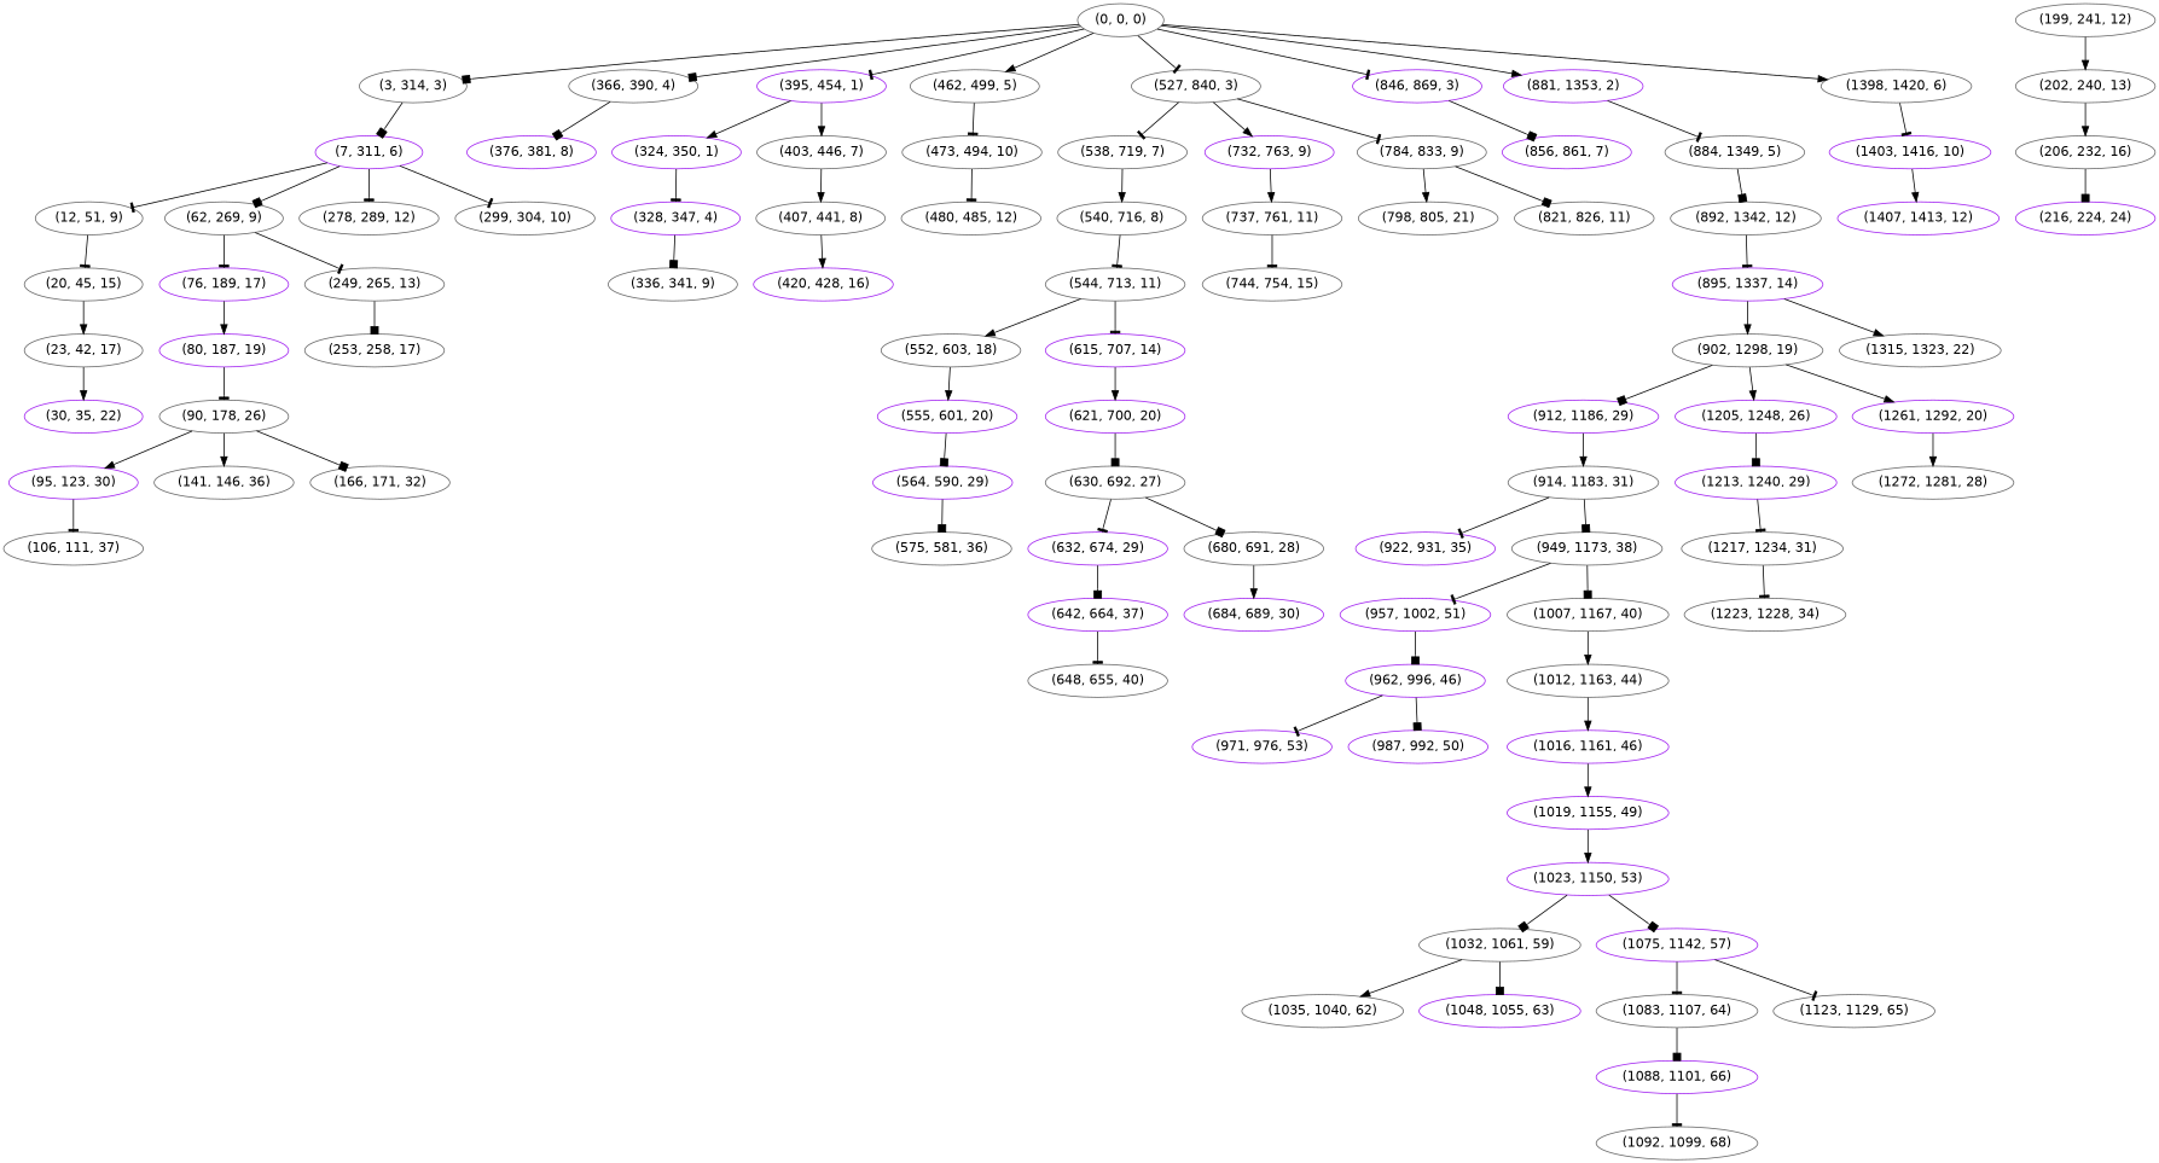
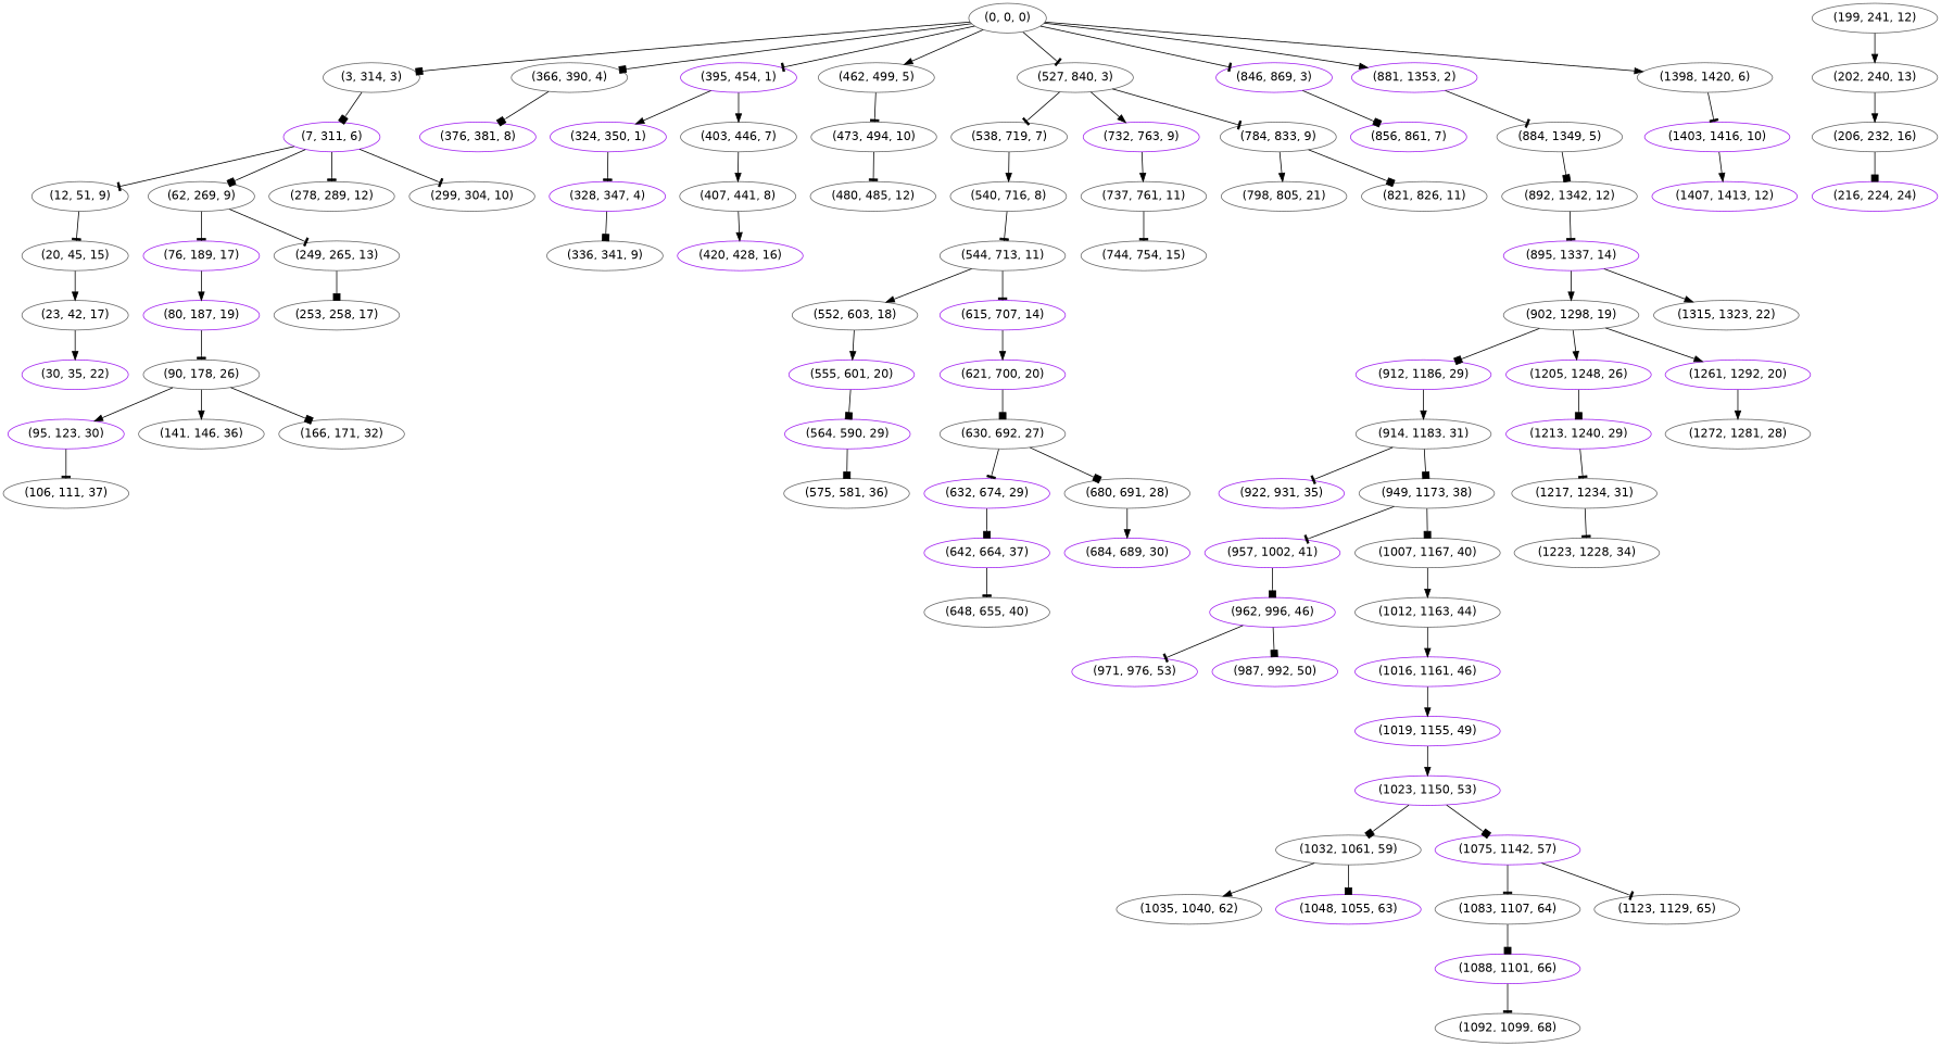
  digraph {
    fontname="DejaVu Sans"
    node [color=gray40 fontname="DejaVu Sans"]
    edge [arrowhead=normal fontname="DejaVu Sans"]
    "(0, 0, 0)"
    "(3, 314, 3)"
    "(366, 390, 4)"
    "(395, 454, 1)" [color=purple]
    "(462, 499, 5)"
    "(527, 840, 3)"
    "(846, 869, 3)" [color=purple]
    "(881, 1353, 2)" [color=purple]
    "(1398, 1420, 6)"
    "(7, 311, 6)" [color=purple]
    "(324, 350, 1)" [color=purple]
    "(328, 347, 4)" [color=purple]
    "(376, 381, 8)" [color=purple]
    "(403, 446, 7)"
    "(473, 494, 10)"
    "(538, 719, 7)"
    "(732, 763, 9)" [color=purple]
    "(784, 833, 9)"
    "(856, 861, 7)" [color=purple]
    "(884, 1349, 5)"
    "(1403, 1416, 10)" [color=purple]
    "(12, 51, 9)"
    "(62, 269, 9)"
    "(278, 289, 12)"
    "(299, 304, 10)"
    "(20, 45, 15)"
    "(76, 189, 17)" [color=purple]
    "(249, 265, 13)"
    "(23, 42, 17)"
    "(30, 35, 22)" [color=purple]
    "(80, 187, 19)" [color=purple]
    "(199, 241, 12)"
    "(202, 240, 13)"
    "(253, 258, 17)"
    "(90, 178, 26)"
    "(95, 123, 30)" [color=purple]
    "(141, 146, 36)"
    "(166, 171, 32)"
    "(106, 111, 37)"
    "(206, 232, 16)"
    "(216, 224, 24)" [color=purple]
    "(336, 341, 9)"
    "(407, 441, 8)"
    "(420, 428, 16)" [color=purple]
    "(480, 485, 12)"
    "(540, 716, 8)"
    "(737, 761, 11)"
    "(798, 805, 21)"
    "(821, 826, 11)"
    "(544, 713, 11)"
    "(552, 603, 18)"
    "(615, 707, 14)" [color=purple]
    "(555, 601, 20)" [color=purple]
    "(621, 700, 20)" [color=purple]
    "(564, 590, 29)" [color=purple]
    "(575, 581, 36)"
    "(630, 692, 27)"
    "(632, 674, 29)" [color=purple]
    "(680, 691, 28)"
    "(642, 664, 37)" [color=purple]
    "(684, 689, 30)" [color=purple]
    "(648, 655, 40)"
    "(744, 754, 15)"
    "(892, 1342, 12)"
    "(895, 1337, 14)" [color=purple]
    "(902, 1298, 19)"
    "(1315, 1323, 22)"
    "(912, 1186, 29)" [color=purple]
    "(1205, 1248, 26)" [color=purple]
    "(1261, 1292, 20)" [color=purple]
    "(914, 1183, 31)"
    "(1213, 1240, 29)" [color=purple]
    "(1272, 1281, 28)"
    "(922, 931, 35)" [color=purple]
    "(949, 1173, 38)"
-   "(957, 1002, 41)" [color=purple label="(957, 1002, 51)"]
+   "(957, 1002, 41)" [color=purple]
    "(1007, 1167, 40)"
    "(962, 996, 46)" [color=purple]
    "(1012, 1163, 44)"
    "(971, 976, 53)" [color=purple]
    "(987, 992, 50)" [color=purple]
    "(1016, 1161, 46)" [color=purple]
    "(1019, 1155, 49)" [color=purple]
    "(1023, 1150, 53)" [color=purple]
    "(1032, 1061, 59)"
    "(1075, 1142, 57)" [color=purple]
    "(1035, 1040, 62)"
    "(1048, 1055, 63)" [color=purple]
    "(1083, 1107, 64)"
    "(1123, 1129, 65)"
    "(1088, 1101, 66)" [color=purple]
    "(1092, 1099, 68)"
    "(1217, 1234, 31)"
    "(1223, 1228, 34)"
    "(1407, 1413, 12)" [color=purple]
    "(0, 0, 0)" -> "(3, 314, 3)" [arrowhead=box]
    "(0, 0, 0)" -> "(366, 390, 4)" [arrowhead=box]
    "(0, 0, 0)" -> "(395, 454, 1)" [arrowhead=tee]
    "(0, 0, 0)" -> "(462, 499, 5)"
    "(0, 0, 0)" -> "(527, 840, 3)" [arrowhead=tee]
    "(0, 0, 0)" -> "(846, 869, 3)" [arrowhead=tee]
    "(0, 0, 0)" -> "(881, 1353, 2)"
    "(0, 0, 0)" -> "(1398, 1420, 6)"
    "(3, 314, 3)" -> "(7, 311, 6)" [arrowhead=box]
    "(366, 390, 4)" -> "(376, 381, 8)" [arrowhead=box]
    "(395, 454, 1)" -> "(324, 350, 1)"
    "(395, 454, 1)" -> "(403, 446, 7)"
    "(462, 499, 5)" -> "(473, 494, 10)" [arrowhead=tee]
    "(527, 840, 3)" -> "(538, 719, 7)" [arrowhead=tee]
    "(527, 840, 3)" -> "(732, 763, 9)"
    "(527, 840, 3)" -> "(784, 833, 9)" [arrowhead=tee]
    "(846, 869, 3)" -> "(856, 861, 7)" [arrowhead=box]
    "(881, 1353, 2)" -> "(884, 1349, 5)" [arrowhead=tee]
    "(1398, 1420, 6)" -> "(1403, 1416, 10)" [arrowhead=tee]
    "(7, 311, 6)" -> "(12, 51, 9)" [arrowhead=tee]
    "(7, 311, 6)" -> "(62, 269, 9)" [arrowhead=box]
    "(7, 311, 6)" -> "(278, 289, 12)" [arrowhead=tee]
    "(7, 311, 6)" -> "(299, 304, 10)" [arrowhead=tee]
    "(324, 350, 1)" -> "(328, 347, 4)" [arrowhead=tee]
    "(328, 347, 4)" -> "(336, 341, 9)" [arrowhead=box]
    "(403, 446, 7)" -> "(407, 441, 8)"
    "(473, 494, 10)" -> "(480, 485, 12)" [arrowhead=tee]
    "(538, 719, 7)" -> "(540, 716, 8)"
    "(732, 763, 9)" -> "(737, 761, 11)"
    "(784, 833, 9)" -> "(798, 805, 21)"
    "(784, 833, 9)" -> "(821, 826, 11)" [arrowhead=box]
    "(884, 1349, 5)" -> "(892, 1342, 12)" [arrowhead=box]
    "(1403, 1416, 10)" -> "(1407, 1413, 12)"
    "(12, 51, 9)" -> "(20, 45, 15)" [arrowhead=tee]
    "(62, 269, 9)" -> "(76, 189, 17)" [arrowhead=tee]
    "(62, 269, 9)" -> "(249, 265, 13)" [arrowhead=tee]
    "(20, 45, 15)" -> "(23, 42, 17)"
    "(76, 189, 17)" -> "(80, 187, 19)"
    "(249, 265, 13)" -> "(253, 258, 17)" [arrowhead=box]
    "(23, 42, 17)" -> "(30, 35, 22)"
    "(80, 187, 19)" -> "(90, 178, 26)" [arrowhead=tee]
    "(199, 241, 12)" -> "(202, 240, 13)"
    "(202, 240, 13)" -> "(206, 232, 16)"
    "(90, 178, 26)" -> "(95, 123, 30)"
    "(90, 178, 26)" -> "(141, 146, 36)"
    "(90, 178, 26)" -> "(166, 171, 32)" [arrowhead=box]
    "(95, 123, 30)" -> "(106, 111, 37)" [arrowhead=tee]
    "(206, 232, 16)" -> "(216, 224, 24)" [arrowhead=box]
    "(407, 441, 8)" -> "(420, 428, 16)"
    "(540, 716, 8)" -> "(544, 713, 11)" [arrowhead=tee]
    "(737, 761, 11)" -> "(744, 754, 15)" [arrowhead=tee]
    "(544, 713, 11)" -> "(552, 603, 18)"
    "(544, 713, 11)" -> "(615, 707, 14)" [arrowhead=tee]
    "(552, 603, 18)" -> "(555, 601, 20)"
    "(615, 707, 14)" -> "(621, 700, 20)"
    "(555, 601, 20)" -> "(564, 590, 29)" [arrowhead=box]
    "(621, 700, 20)" -> "(630, 692, 27)" [arrowhead=box]
    "(564, 590, 29)" -> "(575, 581, 36)" [arrowhead=box]
    "(630, 692, 27)" -> "(632, 674, 29)" [arrowhead=tee]
    "(630, 692, 27)" -> "(680, 691, 28)" [arrowhead=box]
    "(632, 674, 29)" -> "(642, 664, 37)" [arrowhead=box]
    "(680, 691, 28)" -> "(684, 689, 30)"
    "(642, 664, 37)" -> "(648, 655, 40)" [arrowhead=tee]
    "(892, 1342, 12)" -> "(895, 1337, 14)" [arrowhead=tee]
    "(895, 1337, 14)" -> "(902, 1298, 19)"
    "(895, 1337, 14)" -> "(1315, 1323, 22)"
    "(902, 1298, 19)" -> "(912, 1186, 29)" [arrowhead=box]
    "(902, 1298, 19)" -> "(1205, 1248, 26)"
    "(902, 1298, 19)" -> "(1261, 1292, 20)"
    "(912, 1186, 29)" -> "(914, 1183, 31)"
    "(1205, 1248, 26)" -> "(1213, 1240, 29)" [arrowhead=box]
    "(1261, 1292, 20)" -> "(1272, 1281, 28)"
    "(914, 1183, 31)" -> "(922, 931, 35)" [arrowhead=tee]
    "(914, 1183, 31)" -> "(949, 1173, 38)" [arrowhead=box]
    "(1213, 1240, 29)" -> "(1217, 1234, 31)" [arrowhead=tee]
    "(949, 1173, 38)" -> "(957, 1002, 41)" [arrowhead=tee]
    "(949, 1173, 38)" -> "(1007, 1167, 40)" [arrowhead=box]
    "(957, 1002, 41)" -> "(962, 996, 46)" [arrowhead=box]
    "(1007, 1167, 40)" -> "(1012, 1163, 44)"
    "(962, 996, 46)" -> "(971, 976, 53)" [arrowhead=tee]
    "(962, 996, 46)" -> "(987, 992, 50)" [arrowhead=box]
    "(1012, 1163, 44)" -> "(1016, 1161, 46)"
    "(1016, 1161, 46)" -> "(1019, 1155, 49)"
    "(1019, 1155, 49)" -> "(1023, 1150, 53)"
    "(1023, 1150, 53)" -> "(1032, 1061, 59)" [arrowhead=box]
    "(1023, 1150, 53)" -> "(1075, 1142, 57)" [arrowhead=box]
    "(1032, 1061, 59)" -> "(1035, 1040, 62)"
    "(1032, 1061, 59)" -> "(1048, 1055, 63)" [arrowhead=box]
    "(1075, 1142, 57)" -> "(1083, 1107, 64)" [arrowhead=tee]
    "(1075, 1142, 57)" -> "(1123, 1129, 65)" [arrowhead=tee]
    "(1083, 1107, 64)" -> "(1088, 1101, 66)" [arrowhead=box]
    "(1088, 1101, 66)" -> "(1092, 1099, 68)" [arrowhead=tee]
    "(1217, 1234, 31)" -> "(1223, 1228, 34)" [arrowhead=tee]
  }
